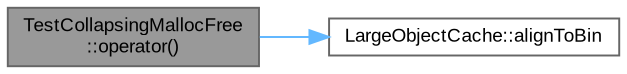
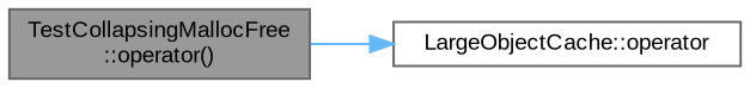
  digraph {
    rankdir=LR
    fontname="Liberation Sans"
    node [fontname="Liberation Sans" fontsize=10 shape=box style=filled]
    n1 [color=gray40 fillcolor=grey60 fontcolor=black height=0.2 label="TestCollapsingMallocFree\l::operator()" width=0.4]
-   n2 [color=grey40 fillcolor=white height=0.2 label="LargeObjectCache::alignToBin" width=0.4]
+   n2 [color=grey40 fillcolor=white height=0.2 label="LargeObjectCache::operator" width=0.4]
    n1 -> n2 [color=steelblue1 fontname="Liberation Sans" fontsize=10 labelfontname=Helvetica labelfontsize=10 style=solid]
  }
